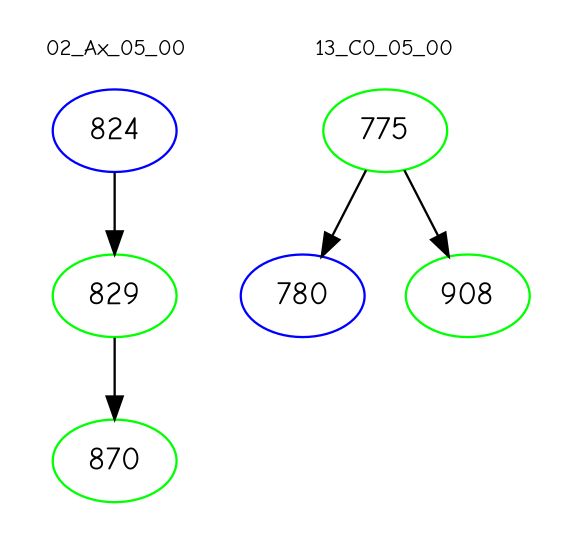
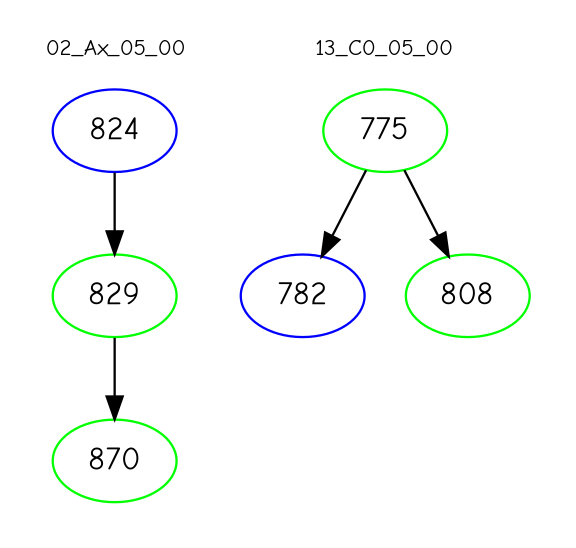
  digraph {
    fontname="Comic Neue"
    node [color=green fontname="Comic Neue"]
    edge [color=black fontname="Comic Neue"]
    n1 [color=blue label=824]
    n2 [label=829]
    n3 [label=870]
-   n4 [color=blue label=780]
+   n4 [color=blue label=782]
    n5 [label=775]
-   n6 [label=908]
+   n6 [label=808]
    subgraph cluster_1 {
      color=white
      fontsize=10
      label="02_Ax_05_00"
      n1
      n2
      n3
    }
    subgraph cluster_2 {
      color=white
      fontsize=10
      label="13_C0_05_00"
      n4
      n5
      n6
    }
    n1 -> n2
    n2 -> n3
    n5 -> n4
    n5 -> n6
  }
